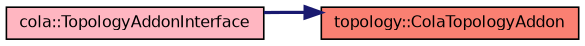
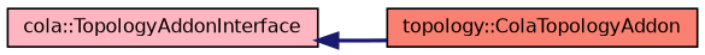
  digraph {
    rankdir=LR
    node [color=black fontname=Helvetica fontsize=10 shape=record style=filled]
    n1 [fillcolor=lightpink height=0.2 label="cola::TopologyAddonInterface" width=0.4]
    n2 [fillcolor=salmon height=0.2 label="topology::ColaTopologyAddon" width=0.4]
-   n2 -> n1 [color=midnightblue dir=back fontname=Helvetica fontsize=10 labelfontname=Helvetica labelfontsize=10 style=bold]
+   n1 -> n2 [color=midnightblue dir=back fontname=Helvetica fontsize=10 labelfontname=Helvetica labelfontsize=10 style=bold]
  }
